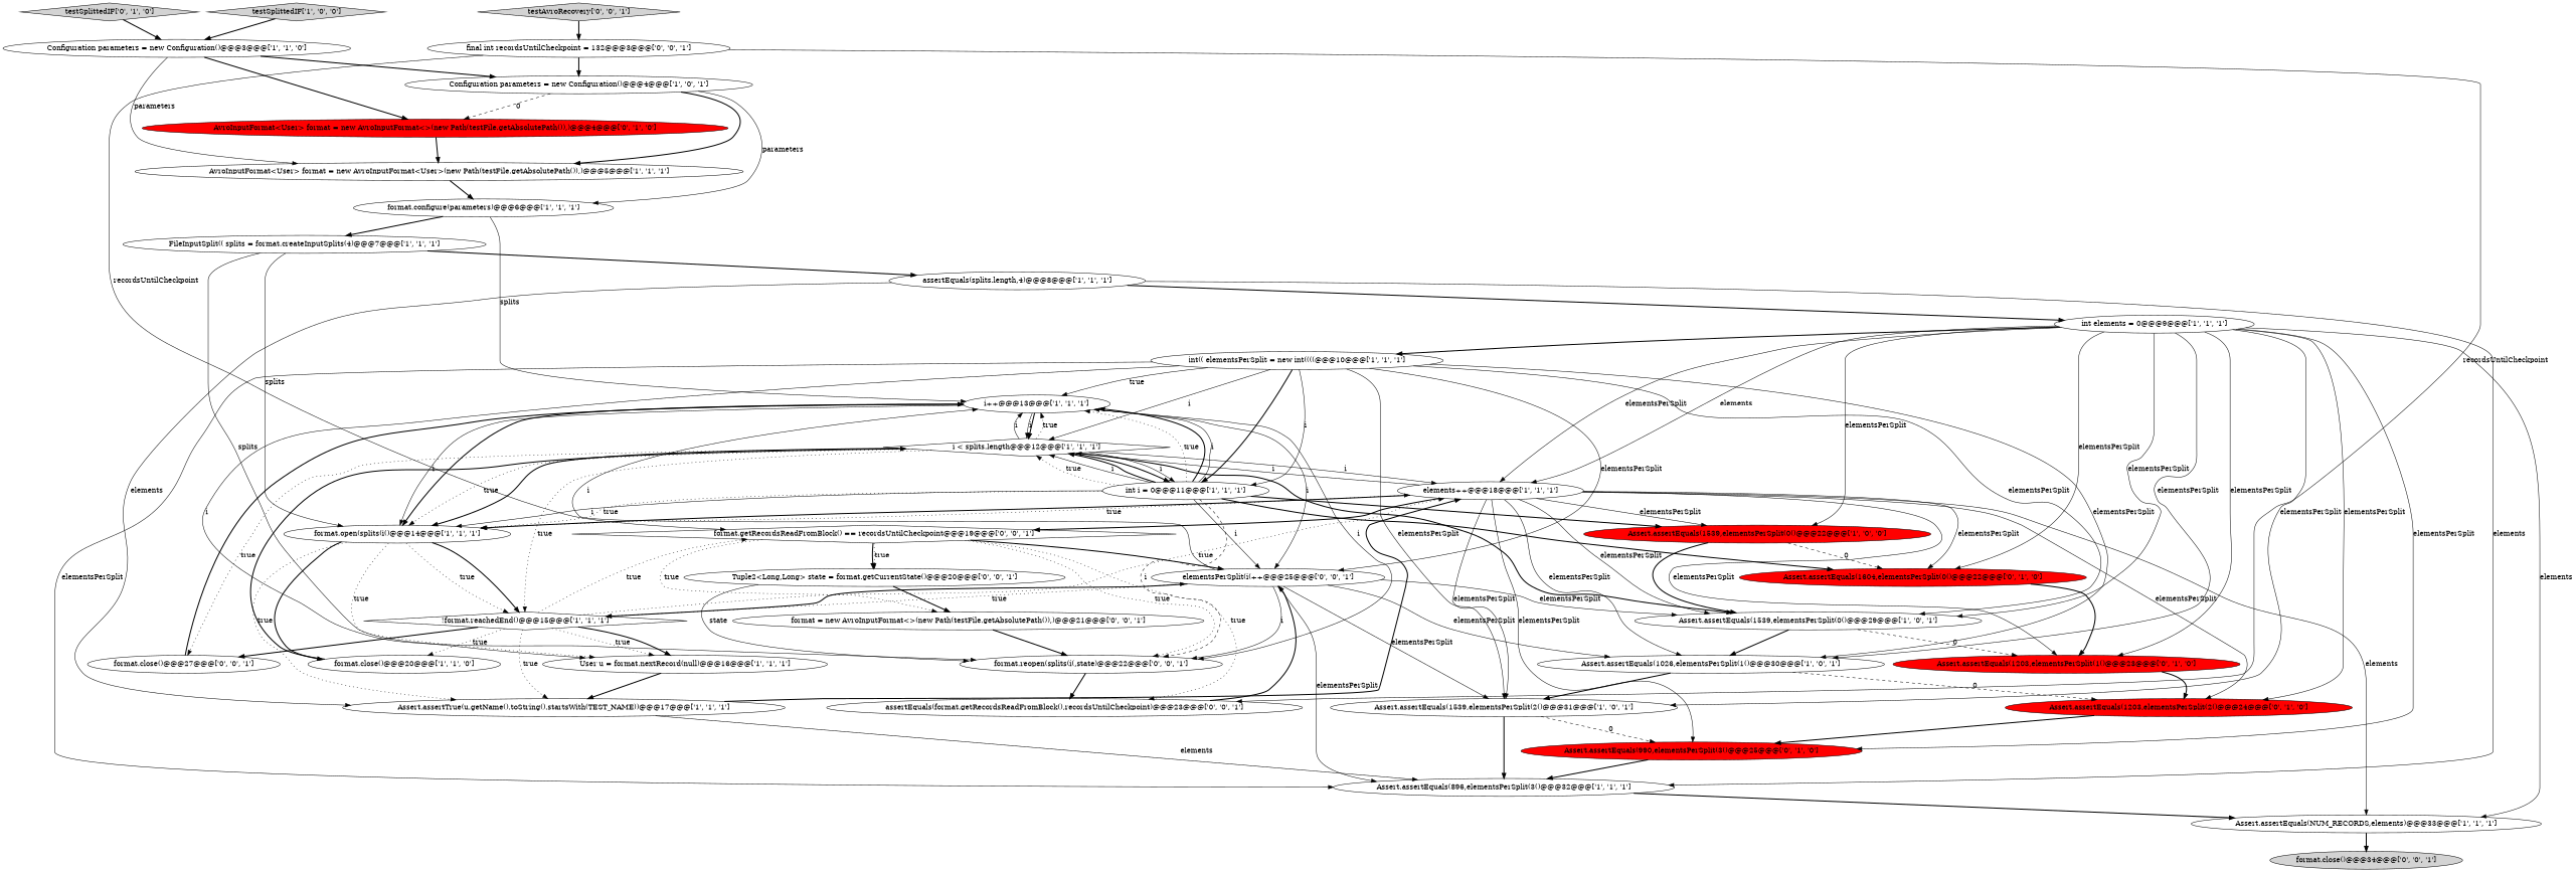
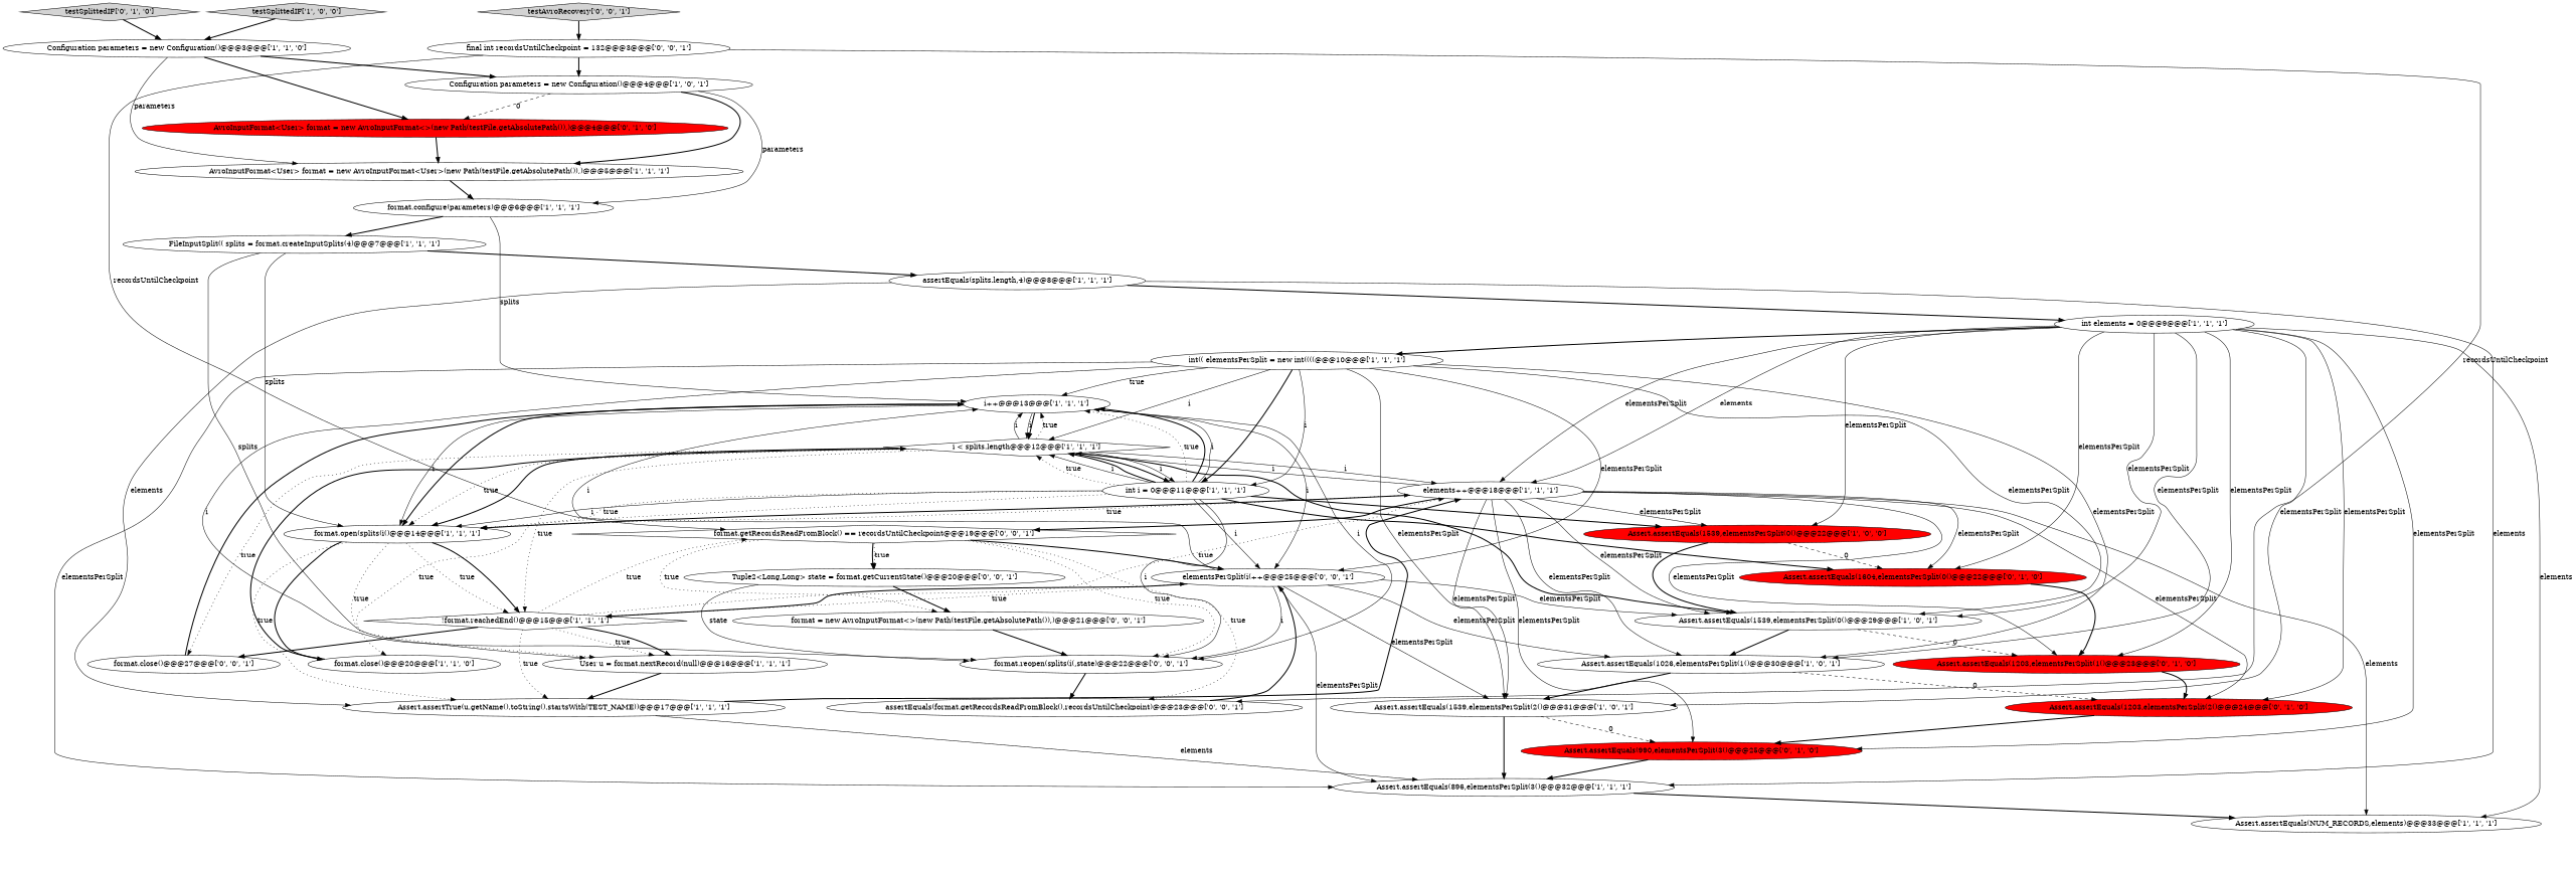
  digraph {
    node [fillcolor=white shape=ellipse style=filled]
    edge [style=solid]
    n1 [fillcolor=red label="AvroInputFormat<User> format = new AvroInputFormat<>(new Path(testFile.getAbsolutePath()),)@@@4@@@['0', '1', '0']"]
    n2 [label="AvroInputFormat<User> format = new AvroInputFormat<User>(new Path(testFile.getAbsolutePath()),)@@@5@@@['1', '1', '1']"]
    n3 [label="format.configure(parameters)@@@6@@@['1', '1', '1']"]
    n4 [label="int elements = 0@@@9@@@['1', '1', '1']"]
    n5 [label="Assert.assertEquals(1539,elementsPerSplit(2()@@@31@@@['1', '0', '1']"]
    n6 [fillcolor=red label="Assert.assertEquals(990,elementsPerSplit(3()@@@25@@@['0', '1', '0']"]
    n7 [label="elements++@@@18@@@['1', '1', '1']"]
    n8 [fillcolor=red label="Assert.assertEquals(1604,elementsPerSplit(0()@@@22@@@['0', '1', '0']"]
    n9 [fillcolor=red label="Assert.assertEquals(1203,elementsPerSplit(1()@@@23@@@['0', '1', '0']"]
    n10 [fillcolor=red label="Assert.assertEquals(1539,elementsPerSplit(0()@@@22@@@['1', '0', '0']"]
    n11 [label="Assert.assertEquals(1026,elementsPerSplit(1()@@@30@@@['1', '0', '1']"]
    n12 [fillcolor=red label="Assert.assertEquals(1203,elementsPerSplit(2()@@@24@@@['0', '1', '0']"]
    n13 [label="int(( elementsPerSplit = new int((((@@@10@@@['1', '1', '1']"]
    n14 [label="Assert.assertEquals(NUM_RECORDS,elements)@@@33@@@['1', '1', '1']"]
    n15 [label="Assert.assertEquals(1539,elementsPerSplit(0()@@@29@@@['1', '0', '1']"]
    n16 [label="Assert.assertEquals(896,elementsPerSplit(3()@@@32@@@['1', '1', '1']"]
    n17 [label="i < splits.length@@@12@@@['1', '1', '1']" shape=diamond]
    n18 [label="format.open(splits(i()@@@14@@@['1', '1', '1']"]
    n19 [label="format.getRecordsReadFromBlock() == recordsUntilCheckpoint@@@19@@@['0', '0', '1']" shape=diamond]
    n20 [label="i++@@@13@@@['1', '1', '1']"]
    n21 [label="int i = 0@@@11@@@['1', '1', '1']"]
    n22 [label="elementsPerSplit(i(++@@@25@@@['0', '0', '1']"]
    n23 [label="User u = format.nextRecord(null)@@@16@@@['1', '1', '1']"]
-   n24 [fillcolor=lightgray label="format.close()@@@34@@@['0', '0', '1']"]
    n25 [label="format.reopen(splits(i(,state)@@@22@@@['0', '0', '1']"]
    n26 [label="assertEquals(format.getRecordsReadFromBlock(),recordsUntilCheckpoint)@@@23@@@['0', '0', '1']"]
    n27 [label="FileInputSplit(( splits = format.createInputSplits(4)@@@7@@@['1', '1', '1']"]
    n28 [label="assertEquals(splits.length,4)@@@8@@@['1', '1', '1']"]
    n29 [label="format.close()@@@27@@@['0', '0', '1']"]
    n30 [label="!format.reachedEnd()@@@15@@@['1', '1', '1']" shape=diamond]
    n31 [label="format.close()@@@20@@@['1', '1', '0']"]
    n32 [label="Assert.assertTrue(u.getName().toString().startsWith(TEST_NAME))@@@17@@@['1', '1', '1']"]
    n33 [label="format = new AvroInputFormat<>(new Path(testFile.getAbsolutePath()),)@@@21@@@['0', '0', '1']"]
    n34 [label="Tuple2<Long,Long> state = format.getCurrentState()@@@20@@@['0', '0', '1']"]
    n35 [fillcolor=lightgray label="testAvroRecovery['0', '0', '1']" shape=diamond]
    n36 [label="final int recordsUntilCheckpoint = 132@@@3@@@['0', '0', '1']"]
    n37 [label="Configuration parameters = new Configuration()@@@4@@@['1', '0', '1']"]
    n38 [fillcolor=lightgray label="testSplittedIF['1', '0', '0']" shape=diamond]
    n39 [label="Configuration parameters = new Configuration()@@@3@@@['1', '1', '0']"]
    n40 [fillcolor=lightgray label="testSplittedIF['0', '1', '0']" shape=diamond]
    n1 -> n2 [style=bold]
    n2 -> n3 [style=bold]
    n3 -> n20 [label=splits]
    n3 -> n27 [style=bold]
    n4 -> n5 [label=elementsPerSplit]
    n4 -> n6 [label=elementsPerSplit]
    n4 -> n7 [label=elements]
    n4 -> n7 [label=elementsPerSplit]
    n4 -> n8 [label=elementsPerSplit]
    n4 -> n9 [label=elementsPerSplit]
    n4 -> n10 [label=elementsPerSplit]
    n4 -> n11 [label=elementsPerSplit]
    n4 -> n12 [label=elementsPerSplit]
    n4 -> n13 [style=bold]
    n4 -> n14 [label=elements]
    n4 -> n15 [label=elementsPerSplit]
    n5 -> n6 [label=0 style=dashed]
    n5 -> n16 [style=bold]
    n6 -> n16 [style=bold]
    n7 -> n5 [label=elementsPerSplit]
    n7 -> n6 [label=elementsPerSplit]
    n7 -> n8 [label=elementsPerSplit]
    n7 -> n9 [label=elementsPerSplit]
    n7 -> n10 [label=elementsPerSplit]
    n7 -> n11 [label=elementsPerSplit]
    n7 -> n12 [label=elementsPerSplit]
    n7 -> n14 [label=elements]
    n7 -> n15 [label=elementsPerSplit]
    n7 -> n17 [label=i]
    n7 -> n18 [style=bold]
    n7 -> n19 [style=bold]
    n8 -> n9 [style=bold]
    n9 -> n12 [style=bold]
    n10 -> n8 [label=0 style=dashed]
    n10 -> n15 [style=bold]
    n11 -> n5 [style=bold]
    n11 -> n12 [label=0 style=dashed]
    n12 -> n6 [style=bold]
    n13 -> n5 [label=elementsPerSplit]
    n13 -> n11 [label=elementsPerSplit]
    n13 -> n15 [label=elementsPerSplit]
    n13 -> n16 [label=elementsPerSplit]
    n13 -> n17 [label=i]
    n13 -> n20 [label=true]
    n13 -> n21 [style=bold]
    n13 -> n21 [label=i]
    n13 -> n22 [label=elementsPerSplit]
    n13 -> n23 [label=i]
-   n14 -> n24 [style=bold]
    n15 -> n9 [label=0 style=dashed]
    n15 -> n11 [style=bold]
    n16 -> n14 [style=bold]
    n17 -> n7 [label=i]
    n17 -> n15 [style=bold]
    n17 -> n18 [label=true style=dotted]
    n17 -> n18 [style=bold]
    n17 -> n20 [label=true style=dotted]
    n17 -> n20 [label=i]
    n17 -> n21 [style=bold]
    n17 -> n21 [label=i]
    n17 -> n29 [label=true style=dotted]
    n17 -> n30 [label=true style=dotted]
    n18 -> n7 [label=true style=dotted]
    n18 -> n23 [label=true style=dotted]
    n18 -> n30 [style=bold]
    n18 -> n30 [label=true style=dotted]
    n18 -> n31 [style=bold]
    n18 -> n32 [label=true style=dotted]
    n19 -> n22 [style=bold]
    n19 -> n25 [label=true style=dotted]
    n19 -> n26 [label=true style=dotted]
    n19 -> n33 [label=true style=dotted]
    n19 -> n34 [label=true style=dotted]
    n19 -> n34 [style=bold]
    n20 -> n17 [label=i]
    n20 -> n17 [style=bold]
    n20 -> n18 [style=bold]
    n20 -> n18 [label=i]
    n20 -> n22 [label=i]
    n20 -> n25 [label=i]
    n21 -> n8 [style=bold]
    n21 -> n10 [style=bold]
    n21 -> n17 [label=true style=dotted]
    n21 -> n17 [label=i]
    n21 -> n17 [style=bold]
    n21 -> n18 [label=i]
    n21 -> n18 [label=true style=dotted]
    n21 -> n20 [label=true style=dotted]
    n21 -> n20 [style=bold]
    n21 -> n20 [label=i]
    n21 -> n22 [label=i]
-   n21 -> n25 [label=i style=dashed]
-   n30 -> n31 [label=true style=dotted]
+   n21 -> n25 [label=i]
+   n21 -> n31 [label=true style=dotted]
    n22 -> n5 [label=elementsPerSplit]
    n22 -> n11 [label=elementsPerSplit]
    n22 -> n15 [label=elementsPerSplit]
    n22 -> n16 [label=elementsPerSplit]
    n22 -> n20 [label=i]
    n22 -> n25 [label=i]
    n22 -> n30 [style=bold]
    n23 -> n32 [style=bold]
    n25 -> n26 [style=bold]
    n26 -> n22 [style=bold]
    n27 -> n18 [label=splits]
    n27 -> n25 [label=splits]
    n27 -> n28 [style=bold]
    n28 -> n4 [style=bold]
    n28 -> n16 [label=elements]
    n28 -> n32 [label=elements]
    n29 -> n20 [style=bold]
    n30 -> n7 [label=true style=dotted]
    n30 -> n19 [label=true style=dotted]
    n30 -> n22 [label=true style=dotted]
    n30 -> n23 [label=true style=dotted]
    n30 -> n23 [style=bold]
    n30 -> n29 [style=bold]
    n30 -> n32 [label=true style=dotted]
    n31 -> n17 [style=bold]
    n32 -> n7 [style=bold]
    n32 -> n16 [label=elements]
    n33 -> n25 [style=bold]
    n34 -> n25 [label=state]
    n34 -> n33 [style=bold]
    n35 -> n36 [style=bold]
    n36 -> n19 [label=recordsUntilCheckpoint]
    n36 -> n26 [label=recordsUntilCheckpoint]
    n36 -> n37 [style=bold]
    n37 -> n1 [label=0 style=dashed]
    n37 -> n2 [style=bold]
    n37 -> n3 [label=parameters]
    n38 -> n39 [style=bold]
    n39 -> n1 [style=bold]
    n39 -> n2 [label=parameters]
    n39 -> n37 [style=bold]
    n40 -> n39 [style=bold]
  }
